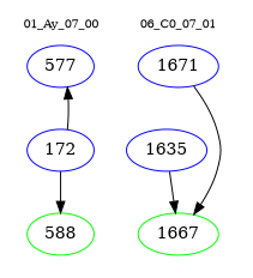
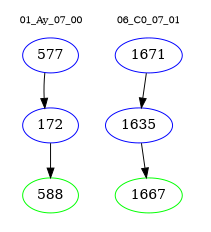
  digraph {
    node [color=blue]
    edge [color=black]
    n1 [label=577]
    n2 [label=172]
    n3 [color=green label=588]
    n4 [label=1671]
    n5 [label=1635]
    n6 [color=green label=1667]
    subgraph cluster_1 {
      color=white
      fontsize=10
      label="01_Ay_07_00"
      n1
      n2
      n3
    }
    subgraph cluster_2 {
      color=white
      fontsize=10
      label="06_C0_07_01"
      n4
      n5
      n6
    }
-   n2 -> n1
+   n1 -> n2
    n2 -> n3
-   n4 -> n6
+   n4 -> n5
    n5 -> n6
  }
